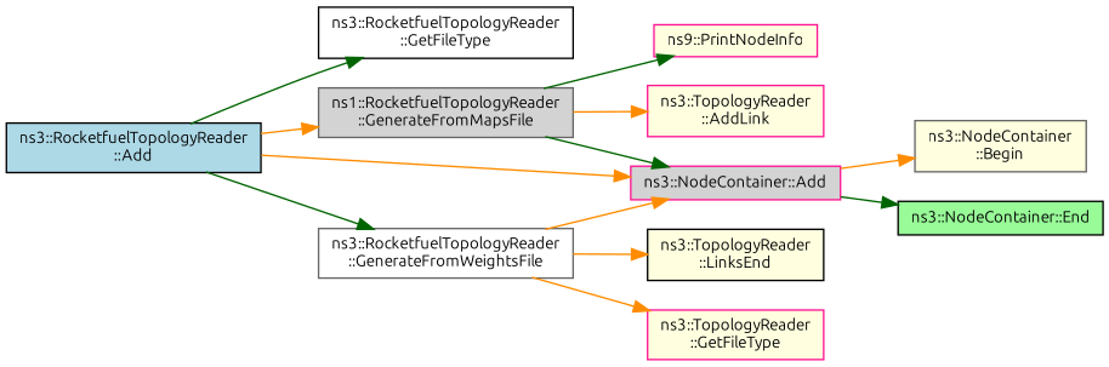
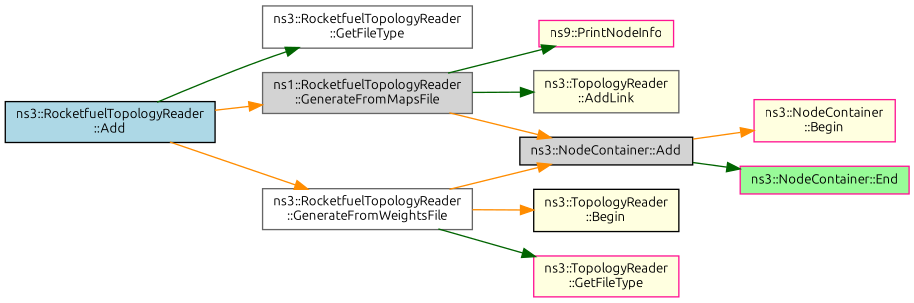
  digraph {
    fontname=Ubuntu
    rankdir=LR
    node [color=black fillcolor=lightyellow fontname=Ubuntu fontsize=10 shape=record style=filled]
    edge [color=darkorange fontname=Ubuntu fontsize=10 labelfontname=Helvetica labelfontsize=10 style=solid]
    n1 [fillcolor=lightblue fontcolor=black height=0.2 label="ns3::RocketfuelTopologyReader\l::Add" width=0.4]
-   n2 [fillcolor=white height=0.2 label="ns3::RocketfuelTopologyReader\l::GetFileType" width=0.4]
-   n3 [color=deeppink fillcolor=lightgrey height=0.2 label="ns3::NodeContainer::Add" width=0.4]
+   n2 [color=gray40 fillcolor=white height=0.2 label="ns3::RocketfuelTopologyReader\l::GetFileType" width=0.4]
+   n3 [fillcolor=lightgrey height=0.2 label="ns3::NodeContainer::Add" width=0.4]
    n4 [color=gray40 fillcolor=lightgrey height=0.2 label="ns1::RocketfuelTopologyReader\l::GenerateFromMapsFile" width=0.4]
    n5 [color=gray40 fillcolor=white height=0.2 label="ns3::RocketfuelTopologyReader\l::GenerateFromWeightsFile" width=0.4]
-   n6 [color=gray40 height=0.2 label="ns3::NodeContainer\l::Begin" width=0.4]
-   n7 [fillcolor=palegreen height=0.2 label="ns3::NodeContainer::End" width=0.4]
+   n6 [color=deeppink height=0.2 label="ns3::NodeContainer\l::Begin" width=0.4]
+   n7 [color=deeppink fillcolor=palegreen height=0.2 label="ns3::NodeContainer::End" width=0.4]
    n8 [color=deeppink height=0.2 label="ns9::PrintNodeInfo" width=0.4]
-   n9 [color=deeppink height=0.2 label="ns3::TopologyReader\l::AddLink" width=0.4]
+   n9 [color=gray40 height=0.2 label="ns3::TopologyReader\l::AddLink" width=0.4]
    n10 [color=deeppink height=0.2 label="ns3::TopologyReader\l::GetFileType" width=0.4]
-   n11 [height=0.2 label="ns3::TopologyReader\l::LinksEnd" width=0.4]
+   n11 [height=0.2 label="ns3::TopologyReader\l::Begin" width=0.4]
    n1 -> n2 [color=darkgreen]
-   n1 -> n3
    n1 -> n4
-   n1 -> n5 [color=darkgreen]
+   n1 -> n5
    n3 -> n6
    n3 -> n7 [color=darkgreen]
-   n4 -> n3 [color=darkgreen]
+   n4 -> n3
    n4 -> n8 [color=darkgreen]
-   n4 -> n9
+   n4 -> n9 [color=darkgreen]
    n5 -> n3
-   n5 -> n10
+   n5 -> n10 [color=darkgreen]
    n5 -> n11
  }
